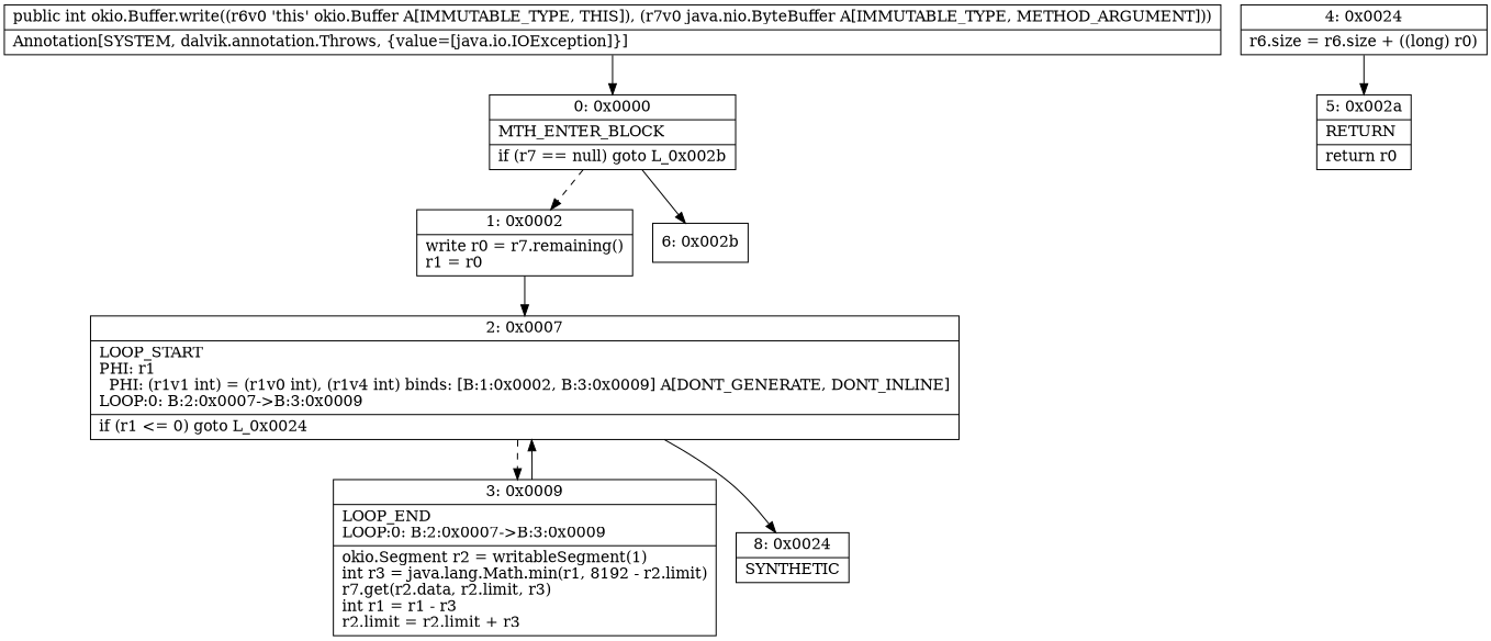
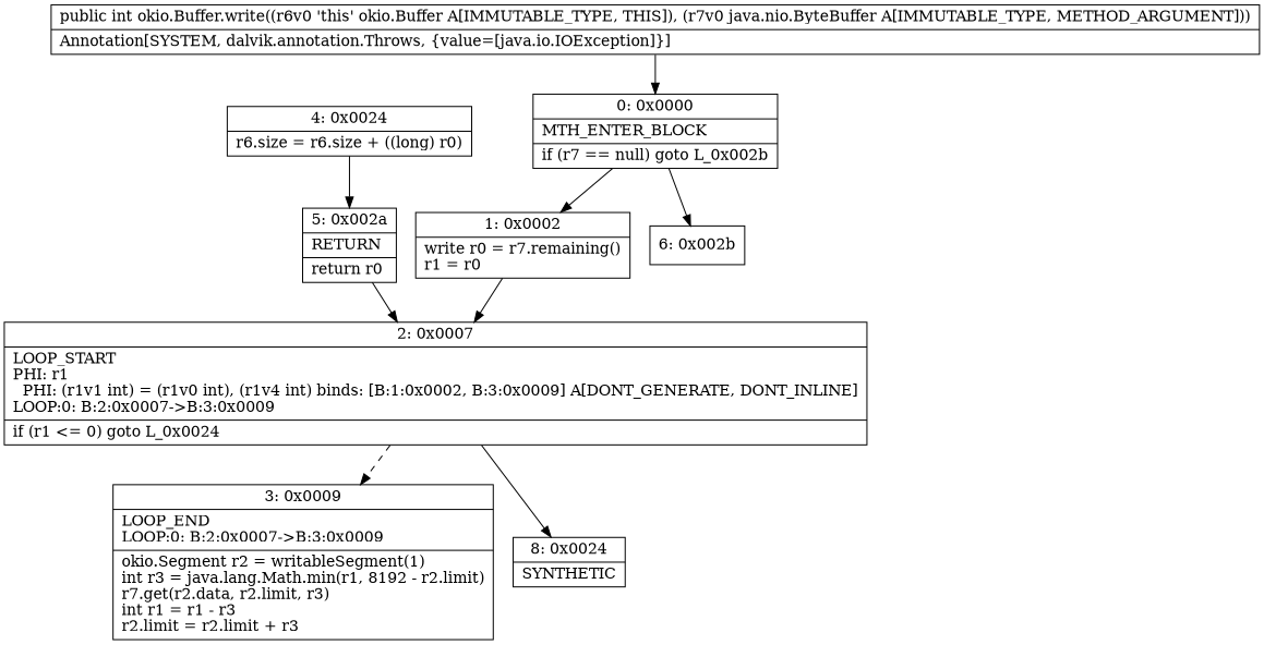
  digraph {
    node [shape=record]
    n1 [label="{0\:\ 0x0000|MTH_ENTER_BLOCK\l|if (r7 == null) goto L_0x002b\l}"]
    n2 [label="{1\:\ 0x0002|write r0 = r7.remaining()\lr1 = r0\l}"]
    n3 [label="{6\:\ 0x002b}"]
    n4 [label="{2\:\ 0x0007|LOOP_START\lPHI: r1 \l  PHI: (r1v1 int) = (r1v0 int), (r1v4 int) binds: [B:1:0x0002, B:3:0x0009] A[DONT_GENERATE, DONT_INLINE]\lLOOP:0: B:2:0x0007\-\>B:3:0x0009\l|if (r1 \<= 0) goto L_0x0024\l}"]
    n5 [label="{3\:\ 0x0009|LOOP_END\lLOOP:0: B:2:0x0007\-\>B:3:0x0009\l|okio.Segment r2 = writableSegment(1)\lint r3 = java.lang.Math.min(r1, 8192 \- r2.limit)\lr7.get(r2.data, r2.limit, r3)\lint r1 = r1 \- r3\lr2.limit = r2.limit + r3\l}"]
    n6 [label="{8\:\ 0x0024|SYNTHETIC\l}"]
    n7 [label="{4\:\ 0x0024|r6.size = r6.size + ((long) r0)\l}"]
    n8 [label="{5\:\ 0x002a|RETURN\l|return r0\l}"]
    n9 [label="{public int okio.Buffer.write((r6v0 'this' okio.Buffer A[IMMUTABLE_TYPE, THIS]), (r7v0 java.nio.ByteBuffer A[IMMUTABLE_TYPE, METHOD_ARGUMENT]))  | Annotation[SYSTEM, dalvik.annotation.Throws, \{value=[java.io.IOException]\}]\l}"]
-   n1 -> n2 [style=dashed]
+   n1 -> n2 [style=solid]
    n1 -> n3
    n2 -> n4
    n4 -> n5 [style=dashed]
    n4 -> n6
-   n5 -> n4
+   n8 -> n4
    n7 -> n8
    n9 -> n1
  }
